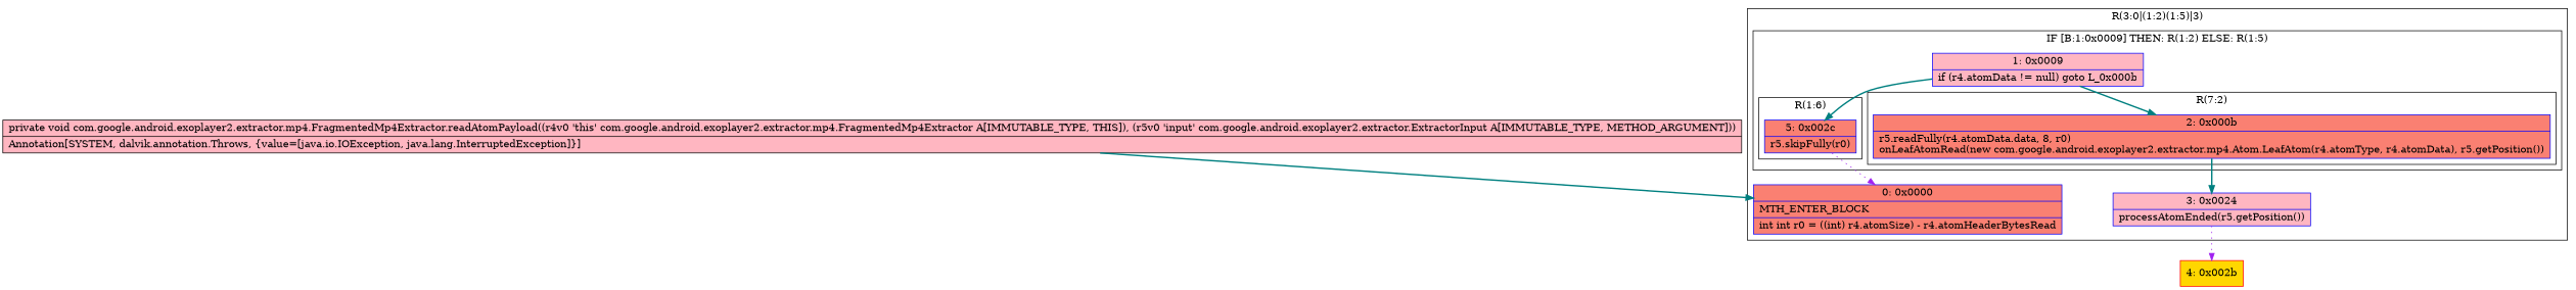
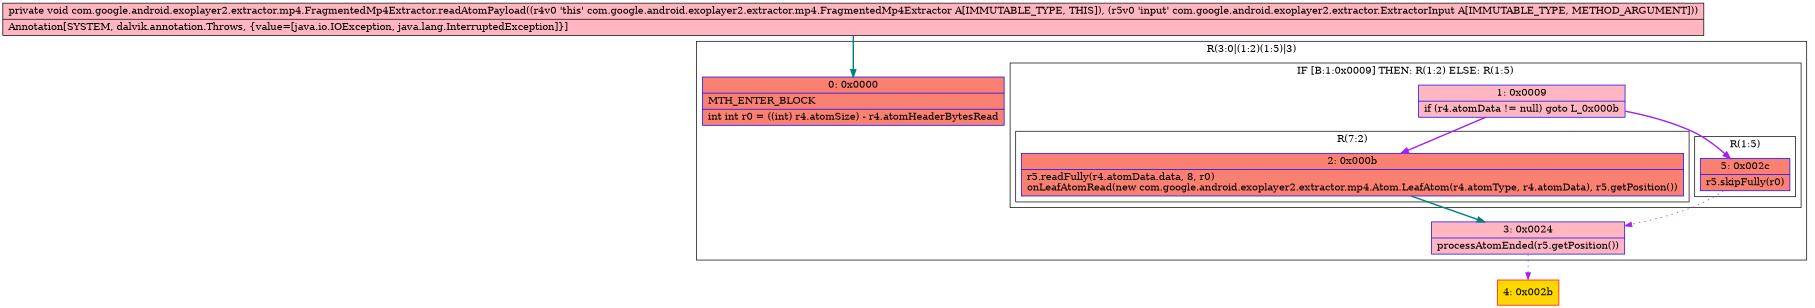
  digraph {
    node [color=blue fillcolor=salmon shape=record style=filled]
    edge [color=teal style=bold]
    n1 [label="{2\:\ 0x000b|r5.readFully(r4.atomData.data, 8, r0)\lonLeafAtomRead(new com.google.android.exoplayer2.extractor.mp4.Atom.LeafAtom(r4.atomType, r4.atomData), r5.getPosition())\l}"]
    n2 [label="{5\:\ 0x002c|r5.skipFully(r0)\l}"]
    n3 [fillcolor=lightpink label="{1\:\ 0x0009|if (r4.atomData != null) goto L_0x000b\l}"]
    n4 [label="{0\:\ 0x0000|MTH_ENTER_BLOCK\l|int int r0 = ((int) r4.atomSize) \- r4.atomHeaderBytesRead\l}"]
    n5 [fillcolor=lightpink label="{3\:\ 0x0024|processAtomEnded(r5.getPosition())\l}"]
    n6 [color=red fillcolor=gold label="{4\:\ 0x002b}"]
    n7 [fillcolor=lightpink label="{private void com.google.android.exoplayer2.extractor.mp4.FragmentedMp4Extractor.readAtomPayload((r4v0 'this' com.google.android.exoplayer2.extractor.mp4.FragmentedMp4Extractor A[IMMUTABLE_TYPE, THIS]), (r5v0 'input' com.google.android.exoplayer2.extractor.ExtractorInput A[IMMUTABLE_TYPE, METHOD_ARGUMENT]))  | Annotation[SYSTEM, dalvik.annotation.Throws, \{value=[java.io.IOException, java.lang.InterruptedException]\}]\l}" color=""]
    subgraph cluster_1 {
      label="R(3:0|(1:2)(1:5)|3)"
      n4
      n5
      subgraph cluster_2 {
        label="IF [B:1:0x0009] THEN: R(1:2) ELSE: R(1:5)"
        n3
        subgraph cluster_3 {
          label="R(7:2)"
          n1
        }
        subgraph cluster_4 {
-         label="R(1:6)"
+         label="R(1:5)"
          n2
        }
      }
    }
    n1 -> n5
-   n2 -> n4 [color=purple style=dotted]
-   n3 -> n1
-   n3 -> n2
+   n2 -> n5 [color=purple style=dotted]
+   n3 -> n1 [color=purple]
+   n3 -> n2 [color=purple]
    n5 -> n6 [color=purple style=dotted]
    n7 -> n4
  }
